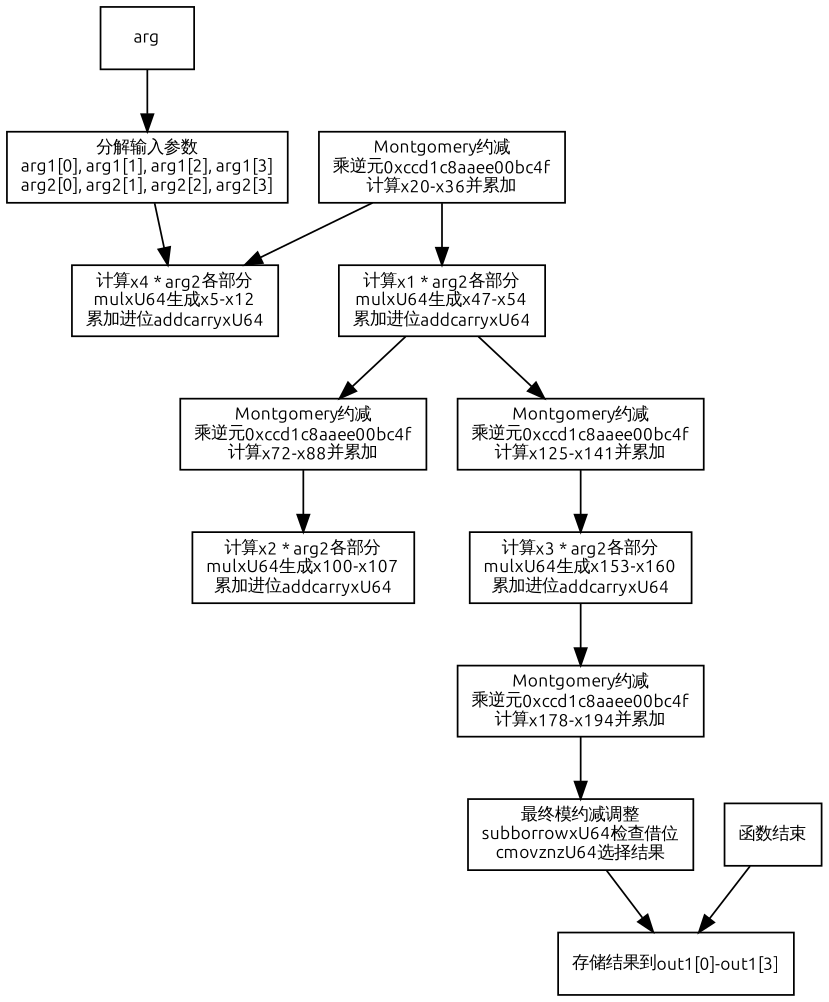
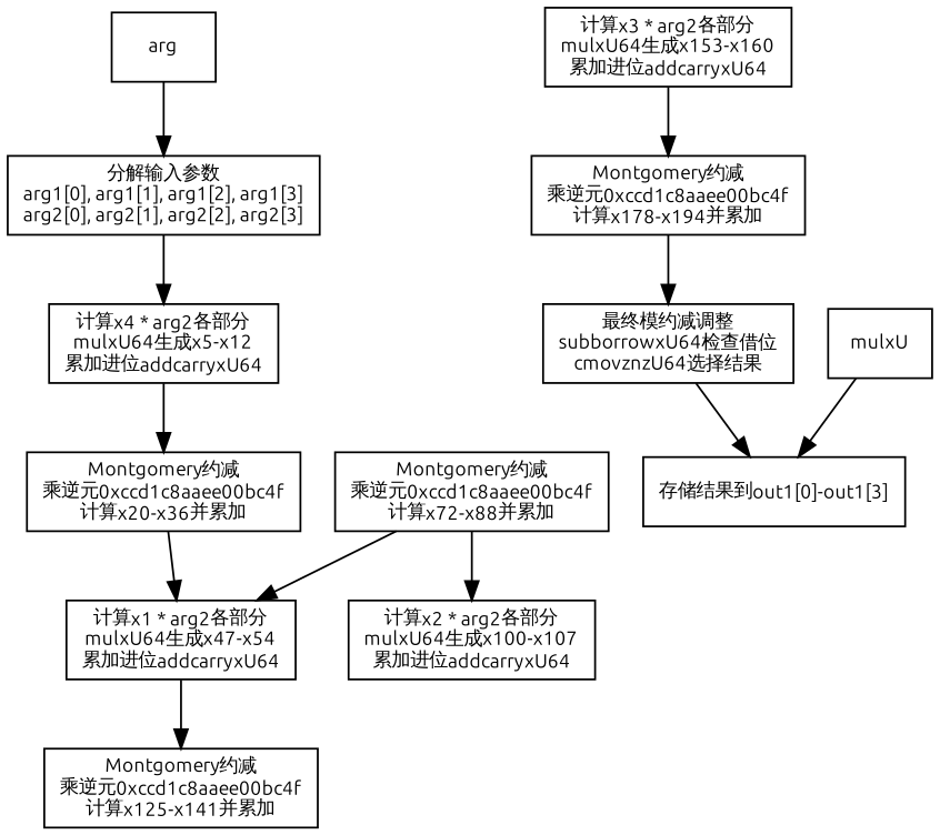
  digraph {
    fontname=Ubuntu
    node [fontname=Ubuntu fontsize=10 shape=rectangle]
    edge [fontname=Ubuntu fontsize=10]
    n1 [label=arg]
    n2 [label="分解输入参数\narg1[0], arg1[1], arg1[2], arg1[3]\narg2[0], arg2[1], arg2[2], arg2[3]"]
    n3 [label="计算x4 * arg2各部分\nmulxU64生成x5-x12\n累加进位addcarryxU64"]
    n4 [label="Montgomery约减\n乘逆元0xccd1c8aaee00bc4f\n计算x20-x36并累加"]
    n5 [label="计算x1 * arg2各部分\nmulxU64生成x47-x54\n累加进位addcarryxU64"]
    n6 [label="Montgomery约减\n乘逆元0xccd1c8aaee00bc4f\n计算x72-x88并累加"]
    n7 [label="Montgomery约减\n乘逆元0xccd1c8aaee00bc4f\n计算x125-x141并累加"]
    n8 [label="计算x2 * arg2各部分\nmulxU64生成x100-x107\n累加进位addcarryxU64"]
    n9 [label="计算x3 * arg2各部分\nmulxU64生成x153-x160\n累加进位addcarryxU64"]
    n10 [label="Montgomery约减\n乘逆元0xccd1c8aaee00bc4f\n计算x178-x194并累加"]
    n11 [label="最终模约减调整\nsubborrowxU64检查借位\ncmovznzU64选择结果"]
    n12 [label="存储结果到out1[0]-out1[3]"]
-   n13 [label="函数结束"]
+   n13 [label=mulxU]
    n1 -> n2
    n2 -> n3
-   n4 -> n3
+   n3 -> n4
    n4 -> n5
-   n5 -> n6
+   n6 -> n5
    n5 -> n7
    n6 -> n8
-   n7 -> n9
    n9 -> n10
    n10 -> n11
    n11 -> n12
    n13 -> n12
  }
